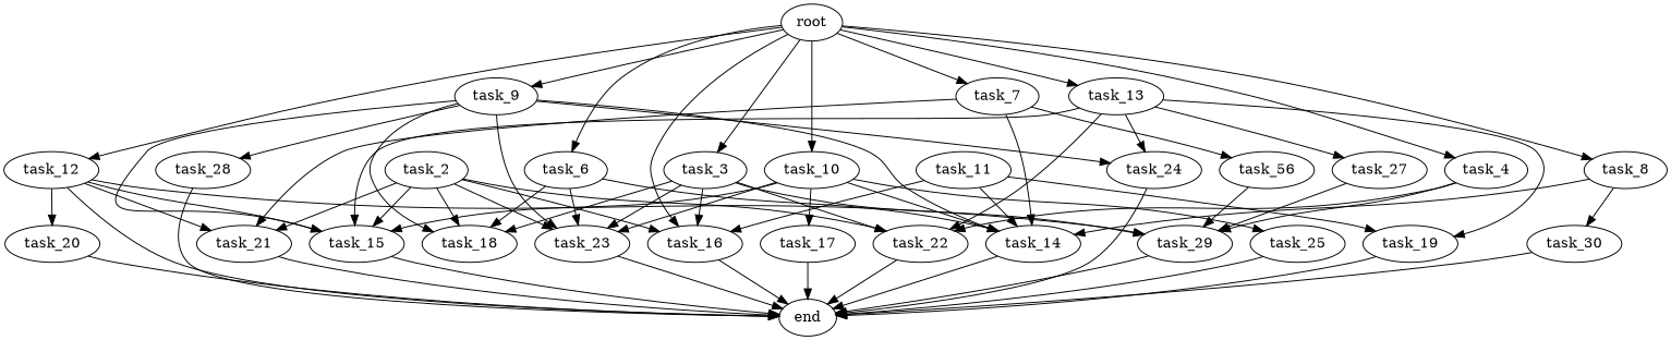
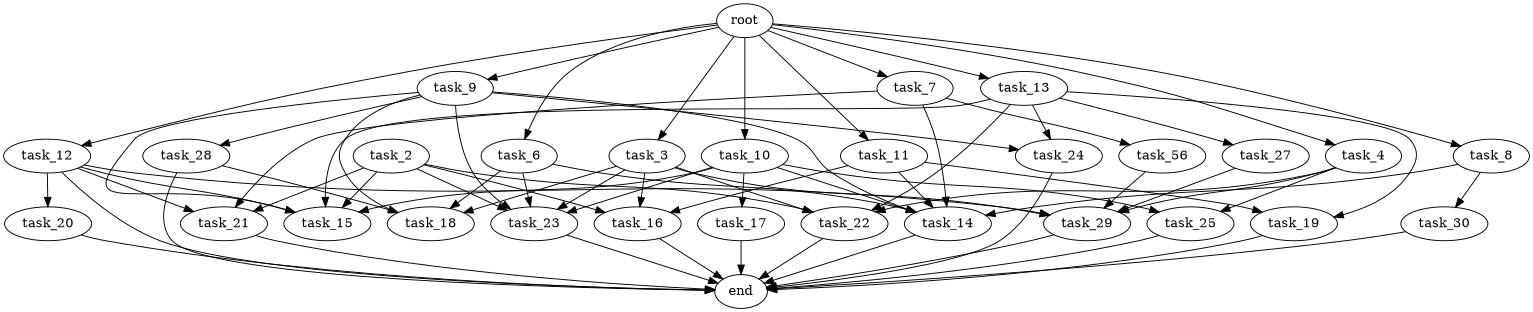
  digraph {
    root
    task_3
    task_4
    task_6
    task_7
    task_8
    task_9
    task_10
    task_11
    task_12
    task_13
    task_2
    task_15
    task_18
    task_16
    task_21
    task_22
    task_23
    task_29
    task_25
    task_14
    n22 [label=task_56]
    task_30
    task_24
    task_28
    task_17
    task_19
    task_20
    end
    task_27
    root -> task_3
    root -> task_4
    root -> task_6
    root -> task_7
    root -> task_8
    root -> task_9
    root -> task_10
-   root -> task_16
+   root -> task_11
    root -> task_12
    root -> task_13
    task_3 -> task_18
    task_3 -> task_16
    task_3 -> task_22
    task_3 -> task_23
    task_3 -> task_29
    task_4 -> task_22
    task_4 -> task_29
+   task_4 -> task_25
    task_6 -> task_18
    task_6 -> task_23
    task_6 -> task_14
    task_7 -> task_21
    task_7 -> task_14
    task_7 -> n22
    task_8 -> task_14
    task_8 -> task_30
    task_9 -> task_15
    task_9 -> task_18
    task_9 -> task_23
    task_9 -> task_14
    task_9 -> task_24
    task_9 -> task_28
    task_10 -> task_15
    task_10 -> task_23
    task_10 -> task_25
    task_10 -> task_14
    task_10 -> task_17
    task_11 -> task_16
    task_11 -> task_14
    task_11 -> task_19
    task_12 -> task_15
    task_12 -> task_21
    task_12 -> task_29
    task_12 -> task_20
    task_12 -> end
    task_13 -> task_15
    task_13 -> task_22
    task_13 -> task_24
    task_13 -> task_19
    task_13 -> task_27
    task_2 -> task_15
-   task_2 -> task_18
+   task_28 -> task_18
    task_2 -> task_16
    task_2 -> task_21
    task_2 -> task_22
    task_2 -> task_23
-   task_15 -> end
    task_16 -> end
    task_21 -> end
    task_22 -> end
    task_23 -> end
    task_29 -> end
    task_25 -> end
    task_14 -> end
    n22 -> task_29
    task_30 -> end
    task_24 -> end
    task_28 -> end
    task_17 -> end
    task_19 -> end
    task_20 -> end
    task_27 -> task_29
  }
